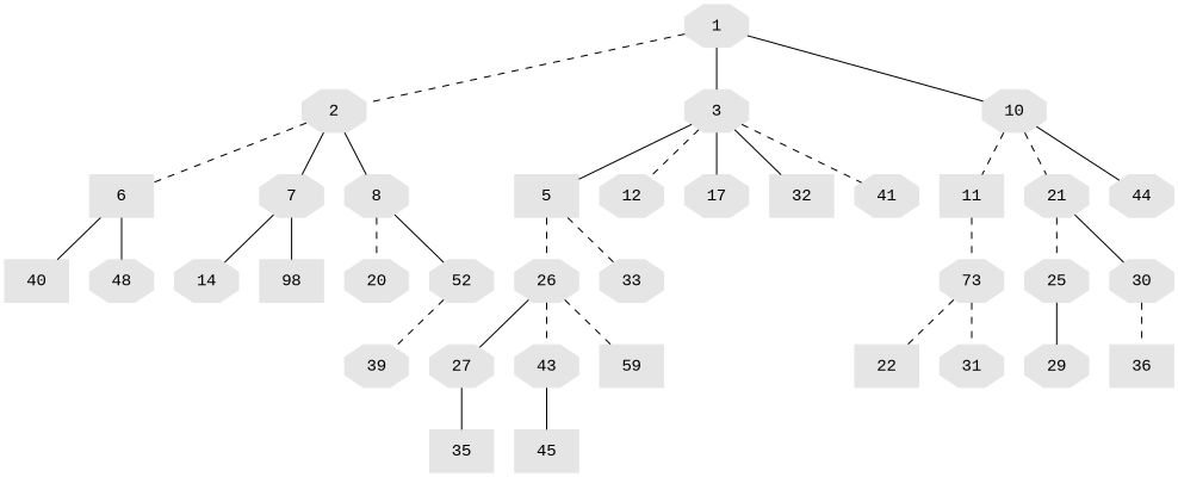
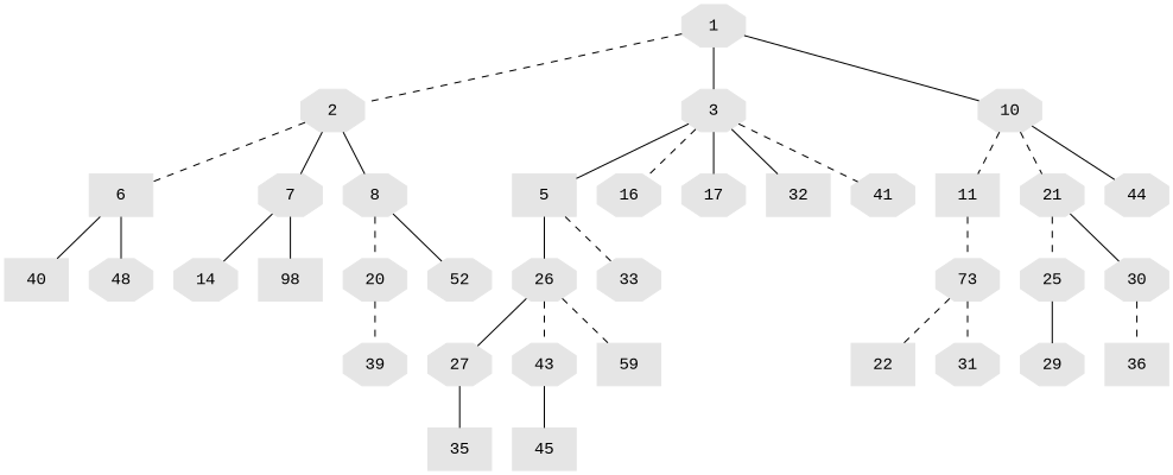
  graph {
    fontname="Liberation Mono"
    node [color=gray90 fontname="Liberation Mono" shape=octagon style=filled]
    edge [fontname="Liberation Mono" style=solid]
    1 [super="+50"]
    2 [super="+4"]
    3 [super="+9"]
    10 [super="+15"]
    6 [shape=box super="+23"]
    7 [super="+18"]
    8 [super="+47"]
    5 [shape=box super="+12"]
-   16 [label=12]
+   16
    17 [super="+51"]
    32 [shape=box]
    41 [super="+49"]
    11 [shape=box]
    21 [super="+24"]
    44 [super="+58"]
    40 [shape=box]
    48 [super="+57"]
    14 [super="+19"]
    n19 [label=98 shape=box]
    20 [super="+42"]
    52 [super="+53"]
    26 [super="+38"]
    33
    27 [super="+54"]
    43 [super="+46"]
    59 [shape=box]
    39 [super="+56"]
    n28 [label=73 super="+55"]
    25 [super="+37"]
    30 [super="+34"]
    22 [shape=box]
    31
    29
    36 [shape=box]
    35 [shape=box]
    45 [shape=box]
    1 -- 2 [style=dashed]
    1 -- 3
    1 -- 10
    2 -- 6 [style=dashed]
    2 -- 7
    2 -- 8
    3 -- 5
    3 -- 16 [style=dashed]
    3 -- 17
    3 -- 32
    3 -- 41 [style=dashed]
    10 -- 11 [style=dashed]
    10 -- 21 [style=dashed]
    10 -- 44
    6 -- 40
    6 -- 48
    7 -- 14
    7 -- n19
    8 -- 20 [style=dashed]
    8 -- 52
-   5 -- 26 [style=dashed]
+   5 -- 26
    5 -- 33 [style=dashed]
    11 -- n28 [style=dashed]
    21 -- 25 [style=dashed]
    21 -- 30
-   52 -- 39 [style=dashed]
+   20 -- 39 [style=dashed]
    26 -- 27
    26 -- 43 [style=dashed]
    26 -- 59 [style=dashed]
    27 -- 35
    43 -- 45
    n28 -- 22 [style=dashed]
    n28 -- 31 [style=dashed]
    25 -- 29
    30 -- 36 [style=dashed]
  }
